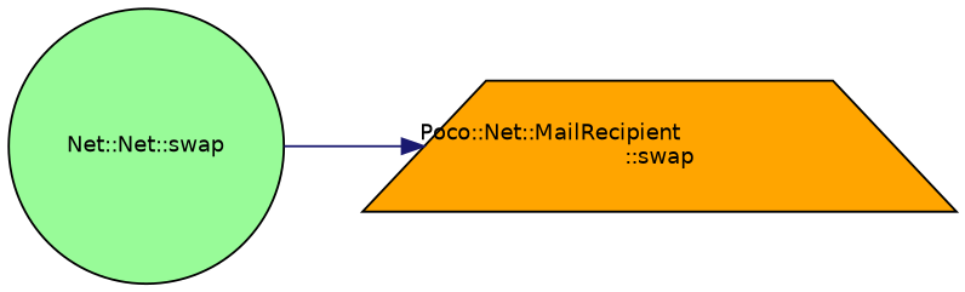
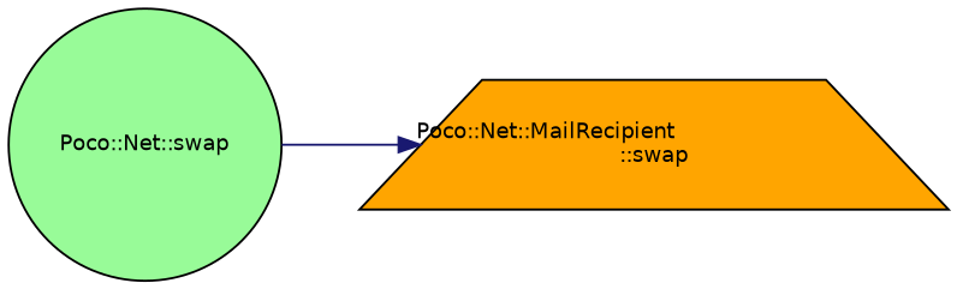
  digraph {
    rankdir=RL
    node [color=black fontname=Helvetica fontsize=10 style=filled]
    n1 [fillcolor=orange fontcolor=black height=0.2 label="Poco::Net::MailRecipient\l::swap" shape=trapezium width=0.4]
-   n2 [fillcolor=palegreen height=0.2 label="Net::Net::swap" shape=circle width=0.4]
+   n2 [fillcolor=palegreen height=0.2 label="Poco::Net::swap" shape=circle width=0.4]
    n1 -> n2 [color=midnightblue dir=back fontname=Helvetica fontsize=10 labelfontname=Helvetica labelfontsize=10 style=solid]
  }
